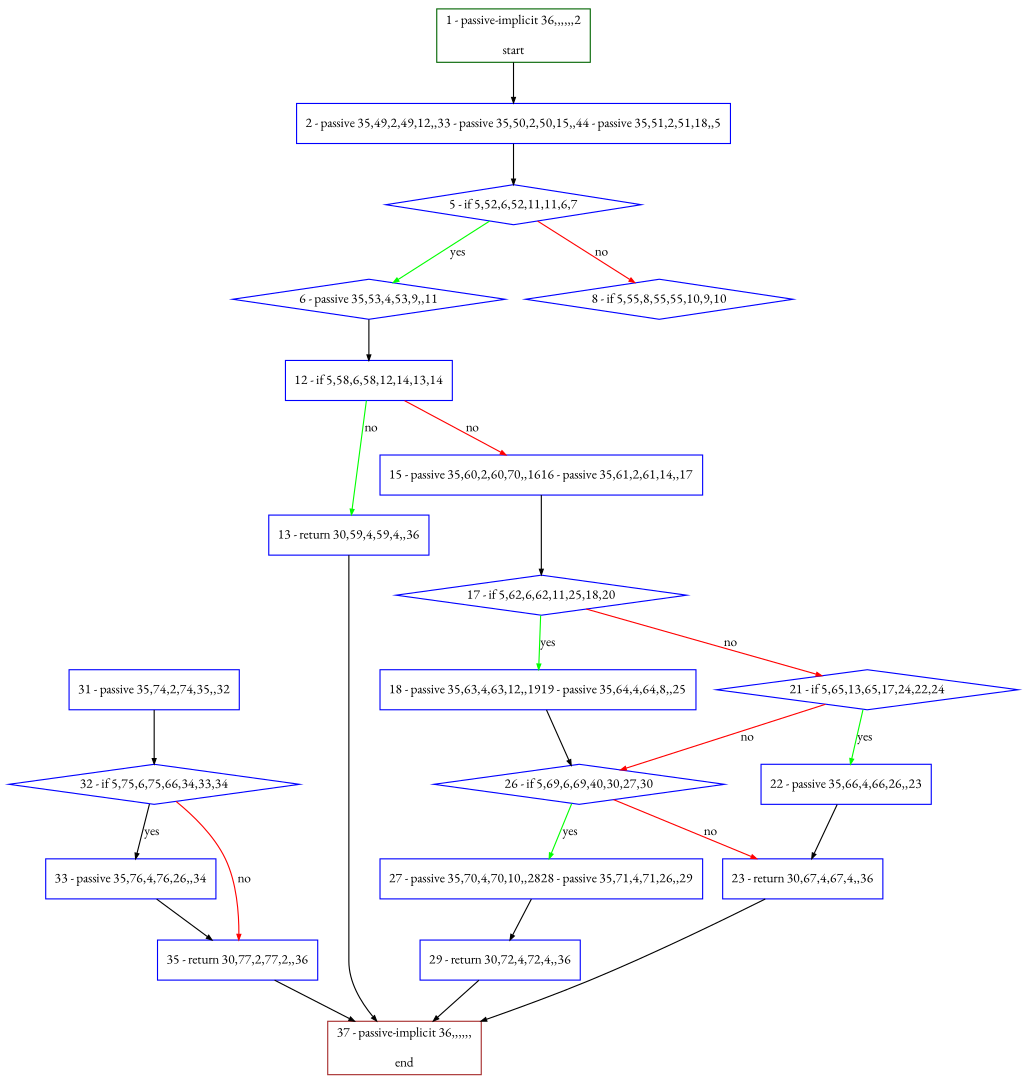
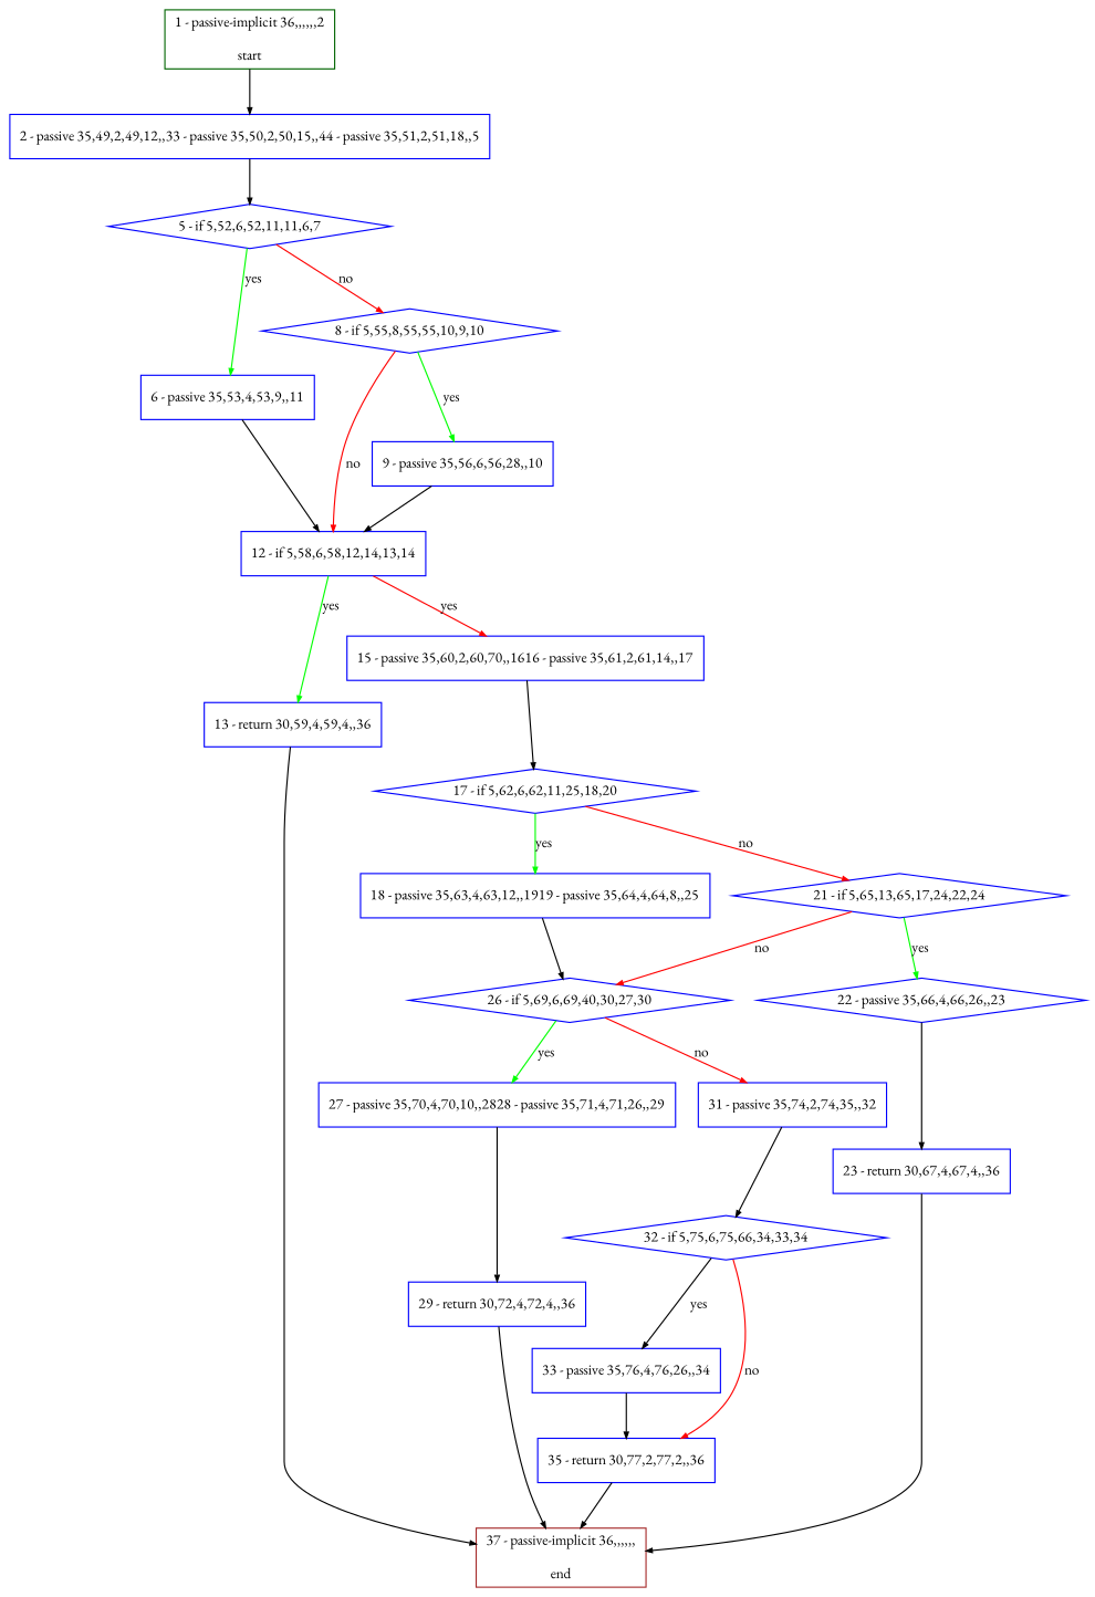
  digraph {
    bgcolor=white
    compound=true
    fillcolor="#FFFFCC"
    fontname="EB Garamond"
    fontsize=12
    pack=true
    packmode=clust
    style="rounded,filled"
    node [color="#0000ff" compound=true fillcolor="#ffffff" fixedsize=false fontname="EB Garamond" fontsize=12 node_initialized=no shape=box style=filled]
    edge [arrowhead=normal arrowsize=0.5 arrowtail=none color="#000000" compound=true dir=forward fontcolor=black fontname="EB Garamond" fontsize=12]
    n1 [label="2 - passive 35,49,2,49,12,,33 - passive 35,50,2,50,15,,44 - passive 35,51,2,51,18,,5"]
    n2 [label="5 - if 5,52,6,52,11,11,6,7" shape=diamond]
-   n3 [label="6 - passive 35,53,4,53,9,,11" shape=diamond]
+   n3 [label="6 - passive 35,53,4,53,9,,11"]
    n4 [label="8 - if 5,55,8,55,55,10,9,10" shape=diamond]
    n5 [color="#006400" label="1 - passive-implicit 36,,,,,,2\n\nstart"]
    n6 [label="12 - if 5,58,6,58,12,14,13,14"]
+   n7 [label="9 - passive 35,56,6,56,28,,10"]
    n8 [label="13 - return 30,59,4,59,4,,36"]
    n9 [label="15 - passive 35,60,2,60,70,,1616 - passive 35,61,2,61,14,,17"]
    n10 [color="#a52a2a" label="37 - passive-implicit 36,,,,,,\n\nend"]
    n11 [label="17 - if 5,62,6,62,11,25,18,20" shape=diamond]
    n12 [label="18 - passive 35,63,4,63,12,,1919 - passive 35,64,4,64,8,,25"]
    n13 [label="21 - if 5,65,13,65,17,24,22,24" shape=diamond]
    n14 [label="26 - if 5,69,6,69,40,30,27,30" shape=diamond]
-   n15 [label="22 - passive 35,66,4,66,26,,23"]
+   n15 [label="22 - passive 35,66,4,66,26,,23" shape=diamond]
    n16 [label="27 - passive 35,70,4,70,10,,2828 - passive 35,71,4,71,26,,29"]
    n17 [label="31 - passive 35,74,2,74,35,,32"]
    n18 [label="23 - return 30,67,4,67,4,,36"]
    n19 [label="29 - return 30,72,4,72,4,,36"]
    n20 [label="32 - if 5,75,6,75,66,34,33,34" shape=diamond]
    n21 [label="33 - passive 35,76,4,76,26,,34"]
    n22 [label="35 - return 30,77,2,77,2,,36"]
    n1 -> n2
    n2 -> n3 [color="#00ff00" label=yes]
    n2 -> n4 [color="#ff0000" label=no]
    n3 -> n6
+   n4 -> n6 [color="#ff0000" label=no]
+   n4 -> n7 [color="#00ff00" label=yes]
    n5 -> n1
-   n6 -> n8 [color="#00ff00" label=no]
-   n6 -> n9 [color="#ff0000" label=no]
+   n6 -> n8 [color="#00ff00" label=yes]
+   n6 -> n9 [color="#ff0000" label=yes]
+   n7 -> n6
    n8 -> n10
    n9 -> n11
    n11 -> n12 [color="#00ff00" label=yes]
    n11 -> n13 [color="#ff0000" label=no]
    n12 -> n14
    n13 -> n14 [color="#ff0000" label=no]
    n13 -> n15 [color="#00ff00" label=yes]
    n14 -> n16 [color="#00ff00" label=yes]
-   n14 -> n18 [color="#ff0000" label=no]
+   n14 -> n17 [color="#ff0000" label=no]
    n15 -> n18
    n16 -> n19
    n17 -> n20
    n18 -> n10
    n19 -> n10
    n20 -> n21 [label=yes]
    n20 -> n22 [color="#ff0000" label=no]
    n21 -> n22
    n22 -> n10
  }
